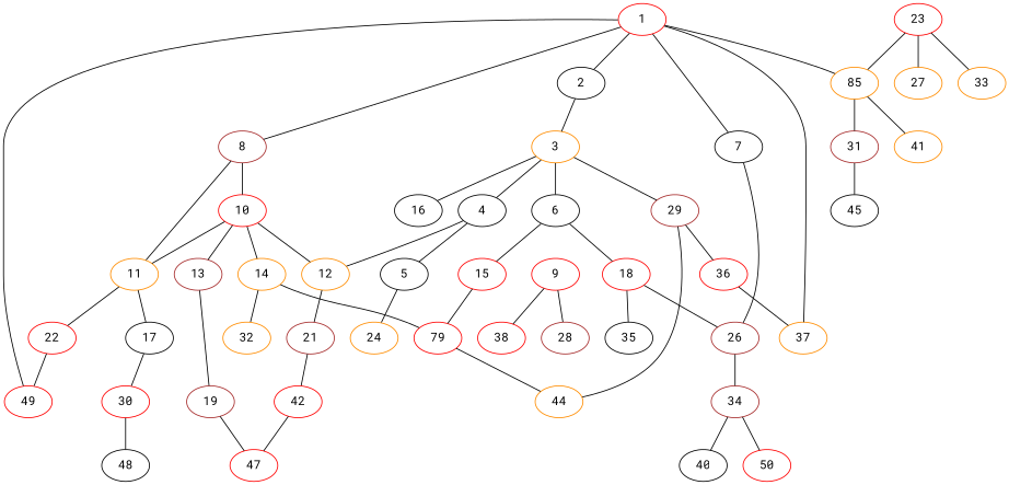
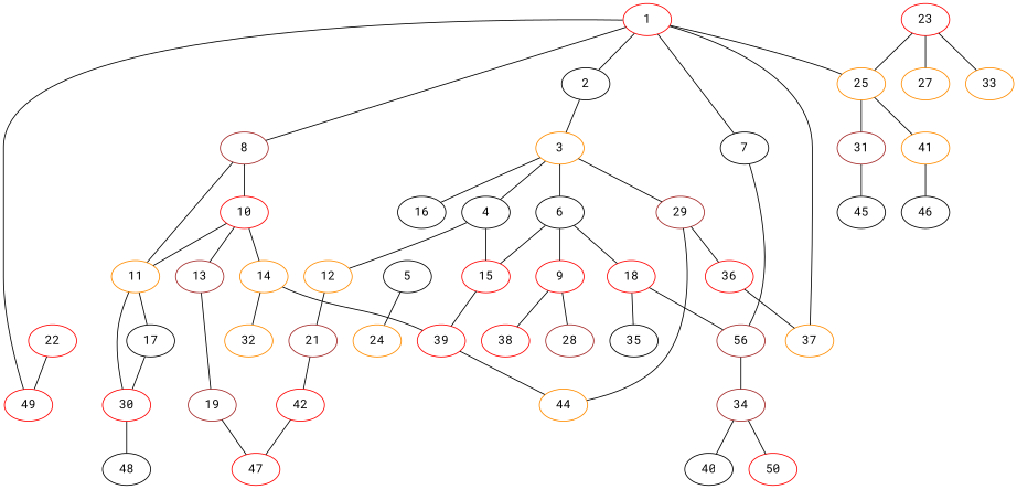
  graph {
    fontname="Roboto Mono"
    node [color=red fontname="Roboto Mono"]
    edge [fontname="Roboto Mono"]
    2 [color=black]
    1
    7 [color=black]
    8 [color=brown]
-   25 [color=darkorange label=85]
+   25 [color=darkorange]
    37 [color=darkorange]
    49
    3 [color=darkorange]
-   26 [color=brown]
+   26 [color=brown label=56]
    10
    11 [color=darkorange]
    31 [color=brown]
    41 [color=darkorange]
    4 [color=black]
    6 [color=black]
    16 [color=black]
    29 [color=brown]
    34 [color=brown]
    12 [color=darkorange]
    13 [color=brown]
    14 [color=darkorange]
    17 [color=black]
    22
    23
    27 [color=darkorange]
    33 [color=darkorange]
    45 [color=black]
+   46 [color=black]
    5 [color=black]
    9
    15
    18
    36
    44 [color=darkorange]
    24 [color=darkorange]
    21 [color=brown]
    28 [color=brown]
    38
-   39 [label=79]
+   39
    35 [color=black]
    42
    40 [color=black]
    50
    19 [color=brown]
    32 [color=darkorange]
    30
    47
    48 [color=black]
    2 -- 3
    1 -- 2
    1 -- 7
    1 -- 8
    1 -- 25
    1 -- 37
    1 -- 49
    7 -- 26
    8 -- 10
    8 -- 11
    25 -- 31
    25 -- 41
    3 -- 4
    3 -- 6
    3 -- 16
    3 -- 29
    26 -- 34
    10 -- 11
-   10 -- 12
    10 -- 13
    10 -- 14
    11 -- 17
-   11 -- 22
+   11 -- 30
    31 -- 45
+   41 -- 46
    4 -- 12
-   4 -- 5
+   4 -- 15
+   6 -- 9
    6 -- 15
    6 -- 18
    29 -- 36
    29 -- 44
    34 -- 40
    34 -- 50
    12 -- 21
    13 -- 19
    14 -- 39
    14 -- 32
    17 -- 30
    22 -- 49
    23 -- 25
    23 -- 27
    23 -- 33
    5 -- 24
    9 -- 28
    9 -- 38
    15 -- 39
    18 -- 26
    18 -- 35
    36 -- 37
    21 -- 42
    39 -- 44
    42 -- 47
    19 -- 47
    30 -- 48
  }
